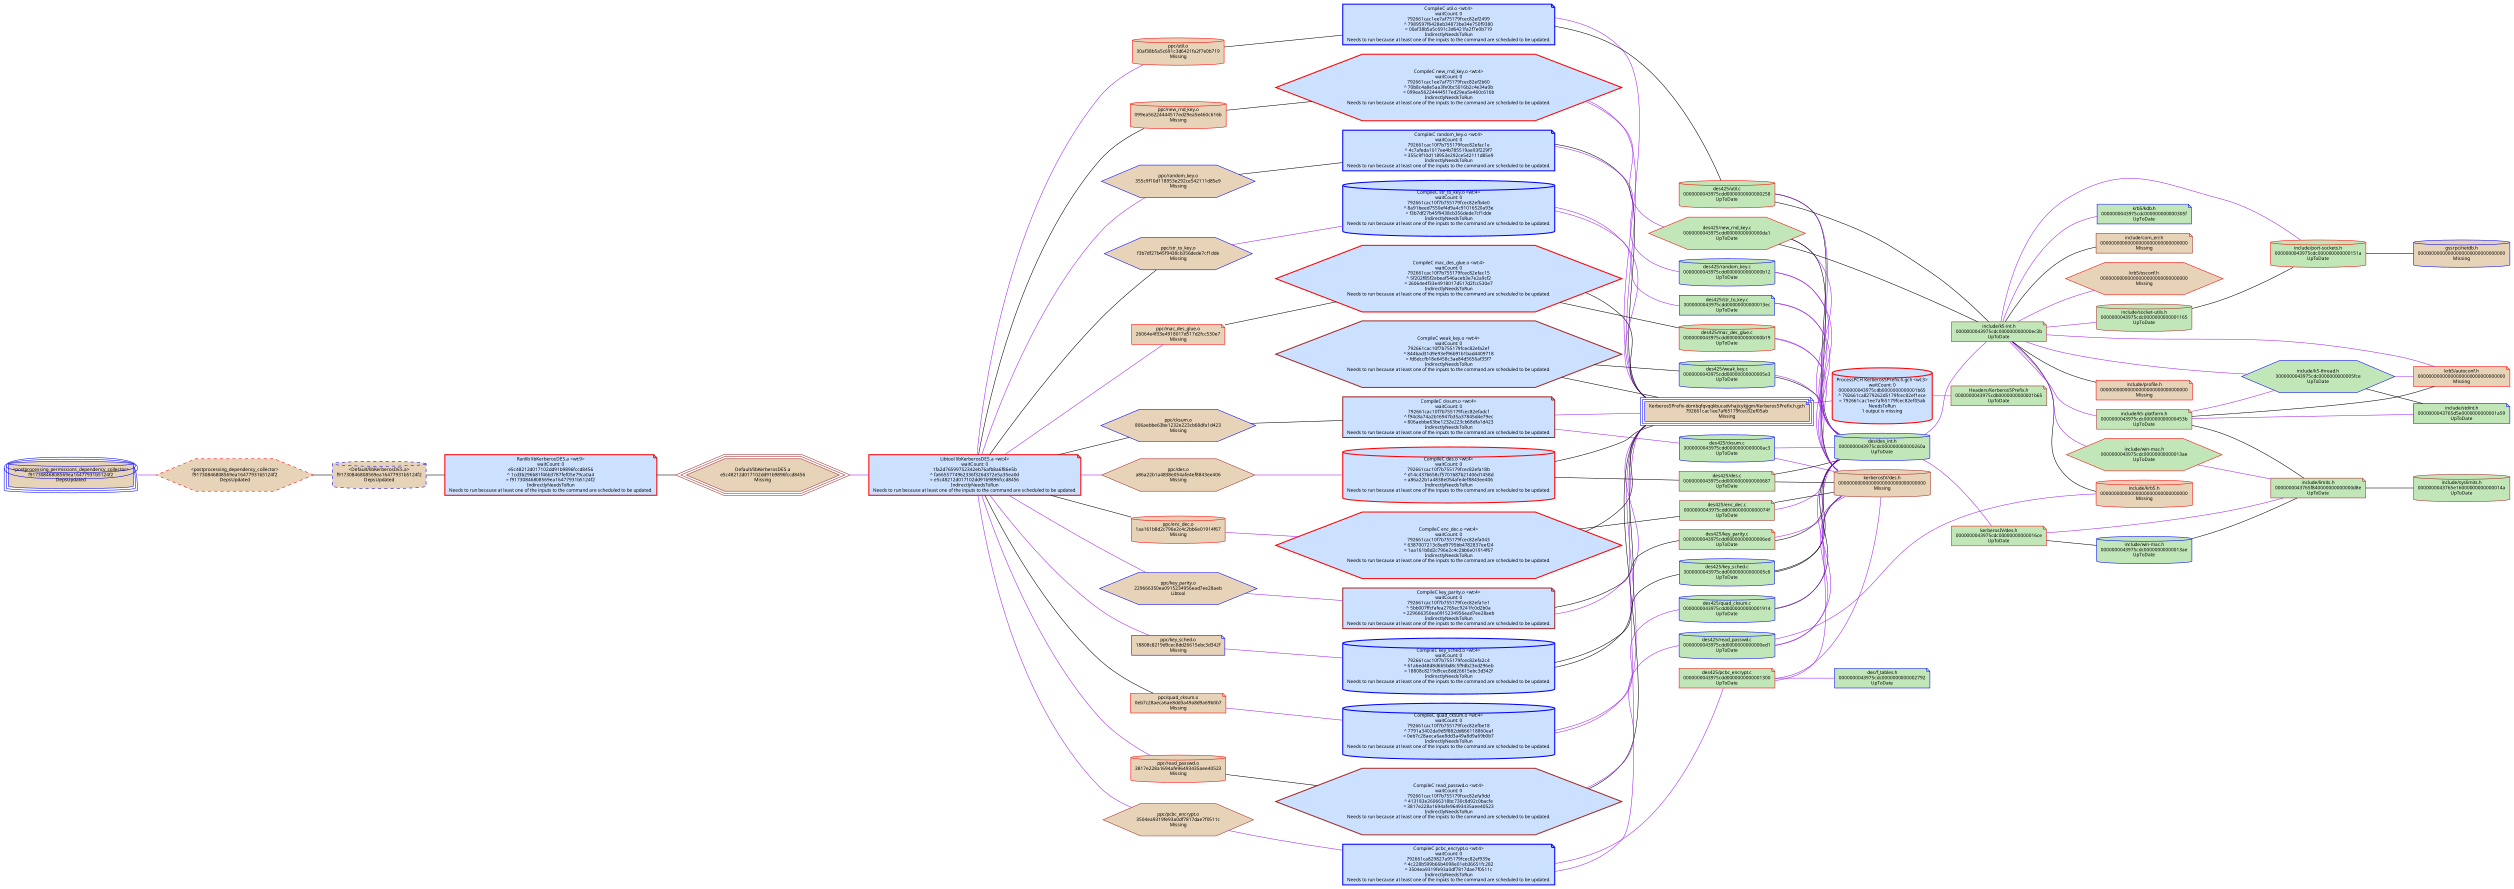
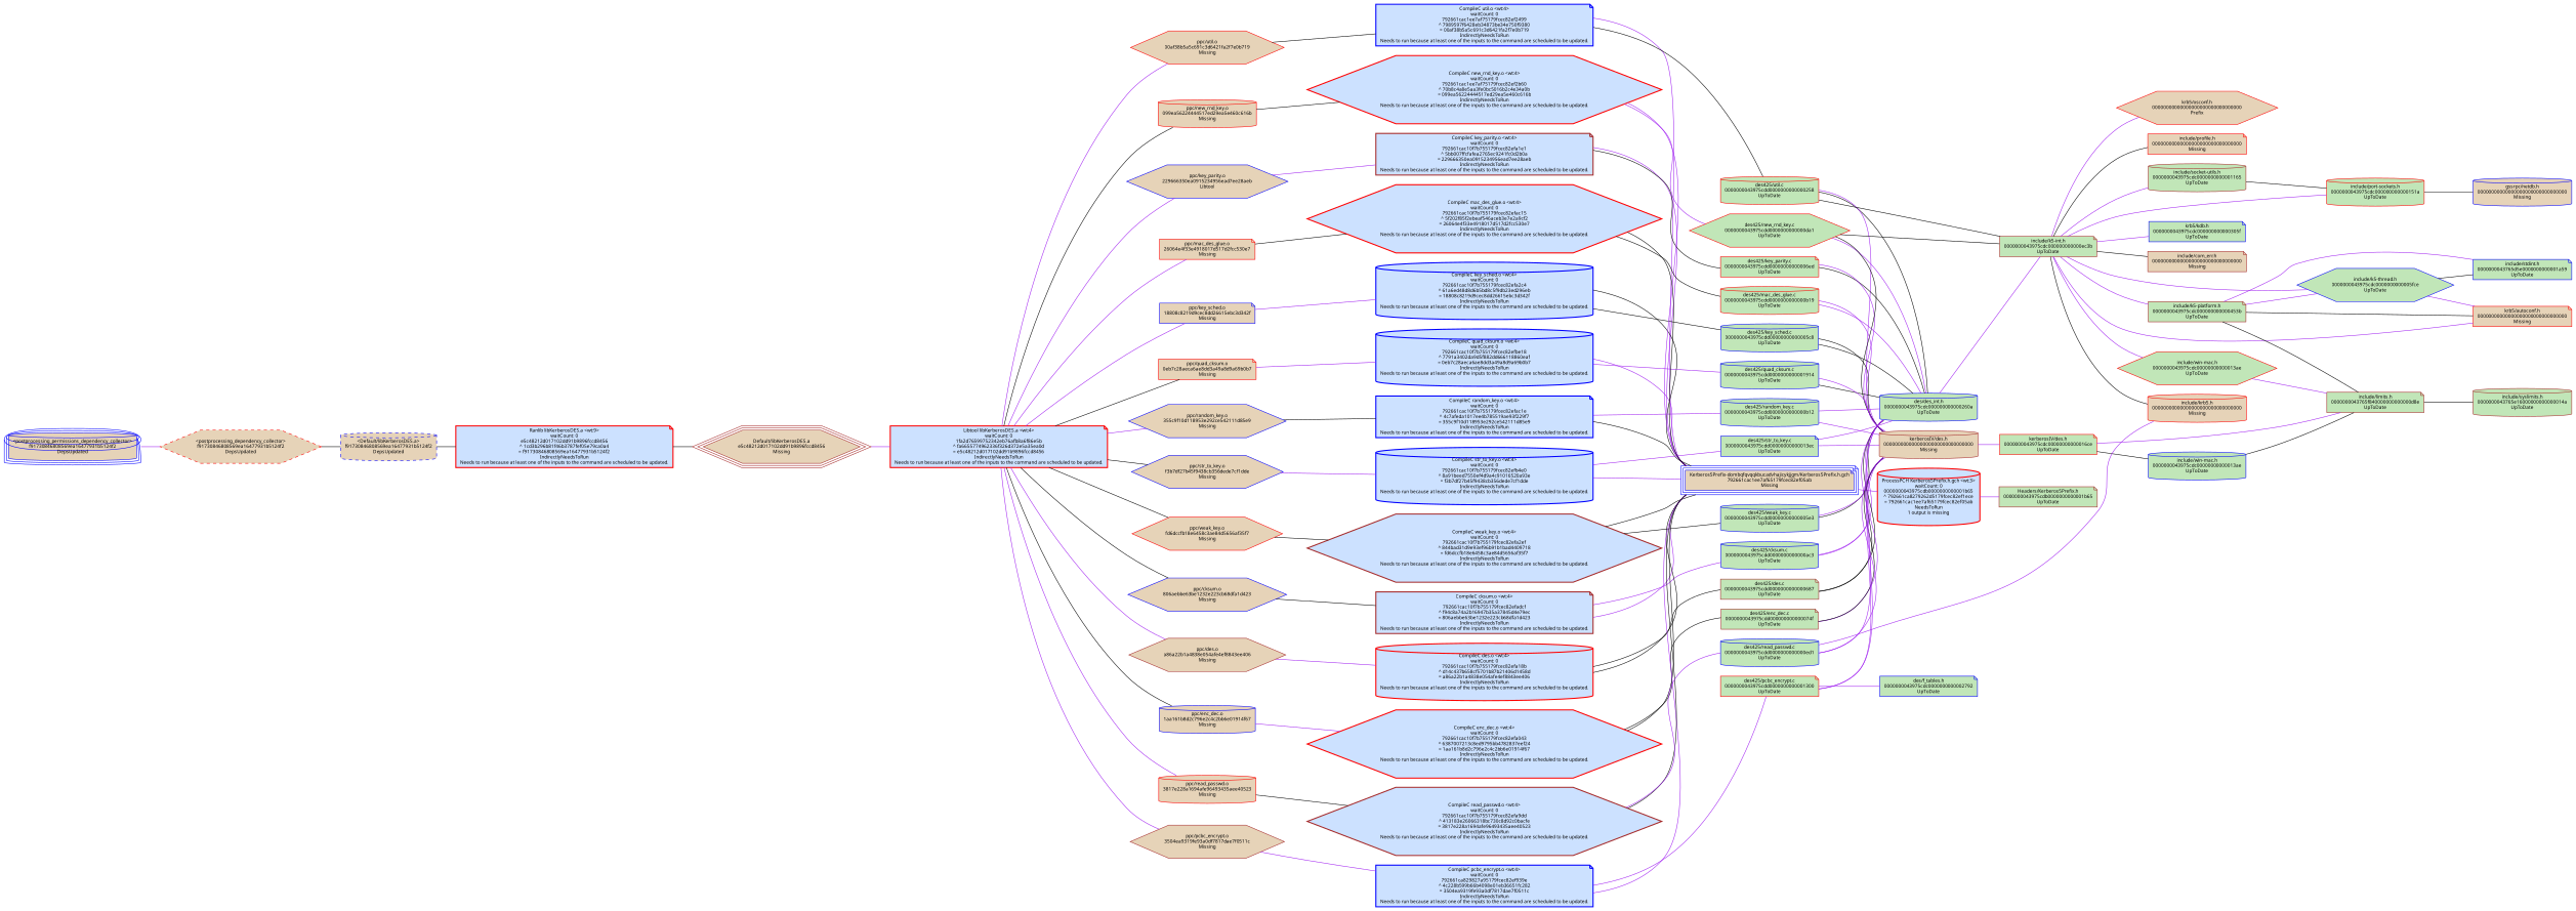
  digraph {
    concentrate=false
    rankdir=LR
    node [color=blue fillcolor="0.3 0.2 0.9" fontname=Monaco fontsize=9 shape=note style=filled]
    edge [arrowhead=none arrowtail=normal color=purple style=solid]
    n1 [color=brown fillcolor="0.1 0.2 0.9" label="Default/libKerberosDES.a\ne5c48212d017102dd91b9896fccd8456\nMissing" peripheries=3 shape=hexagon]
    n2 [color=red fillcolor="0.6 0.2 1.0" label="Libtool libKerberosDES.a <wt:4>\nwaitCount: 0\n1fa2d76599752342eb76afb8a6f86e5b\n^ fa6655774962336f326d372e5a35ea0d\n= e5c48212d017102dd91b9896fccd8456\nIndirectlyNeedsToRun\nNeeds to run because at least one of the inputs to the command are scheduled to be updated." style="filled,bold"]
-   n4 [color=red fillcolor="0.1 0.2 0.9" label="ppc/util.o\n00af38b5a5c691c3d6421fa2f7e0b719\nMissing" shape=cylinder]
+   n3 [color=red fillcolor="0.1 0.2 0.9" label="ppc/weak_key.o\nfd6dccfb18e6458c3ae84d5656af35f7\nMissing" shape=hexagon]
+   n4 [color=red fillcolor="0.1 0.2 0.9" label="ppc/util.o\n00af38b5a5c691c3d6421fa2f7e0b719\nMissing" shape=hexagon]
    n5 [fillcolor="0.1 0.2 0.9" label="ppc/cksum.o\n806aebbe63be1232e223cb68dfa1d423\nMissing" shape=hexagon]
    n6 [color=brown fillcolor="0.1 0.2 0.9" label="ppc/des.o\na86a22b1a4838e054afe4ef8843ee406\nMissing" shape=hexagon]
-   n7 [color=red fillcolor="0.1 0.2 0.9" label="ppc/enc_dec.o\n1aa161b8d2c796e2c4c2bb6e01914f67\nMissing" shape=cylinder]
+   n7 [fillcolor="0.1 0.2 0.9" label="ppc/enc_dec.o\n1aa161b8d2c796e2c4c2bb6e01914f67\nMissing" shape=cylinder]
    n8 [fillcolor="0.1 0.2 0.9" label="ppc/key_parity.o\n229666350ea0915234956ead7ee28aeb\nLibtool" shape=hexagon]
    n9 [fillcolor="0.1 0.2 0.9" label="ppc/key_sched.o\n18808c8219d9cec8dd26615ebc3d342f\nMissing"]
    n10 [color=red fillcolor="0.1 0.2 0.9" label="ppc/new_rnd_key.o\n099ea56224444517ed29ea5e460c616b\nMissing" shape=cylinder]
    n11 [color=brown fillcolor="0.1 0.2 0.9" label="ppc/pcbc_encrypt.o\n3504ea9319fe93a0df7817dae7f0511c\nMissing" shape=hexagon]
    n12 [color=red fillcolor="0.1 0.2 0.9" label="ppc/quad_cksum.o\n0eb7c28aeca6ae8dd3a49a8d9a69b0b7\nMissing"]
    n13 [fillcolor="0.1 0.2 0.9" label="ppc/random_key.o\n355c9f10d118953e292ce542111d85e9\nMissing" shape=hexagon]
    n14 [color=red fillcolor="0.1 0.2 0.9" label="ppc/read_passwd.o\n3817e228a1694afe96493435aee40523\nMissing" shape=cylinder]
    n15 [fillcolor="0.1 0.2 0.9" label="ppc/str_to_key.o\nf3b7df27b45f9438cb356dede7cf1dde\nMissing" shape=hexagon]
    n16 [color=red fillcolor="0.1 0.2 0.9" label="ppc/mac_des_glue.o\n26064e4f33e4918017d517d2fcc530e7\nMissing"]
    n17 [color=brown fillcolor="0.6 0.2 1.0" label="CompileC weak_key.o <wt:4>\nwaitCount: 0\n792661cac10f7b755179fcec82efa2ef\n^ 844bad31d9e93ef96b91b1bad4409718\n= fd6dccfb18e6458c3ae84d5656af35f7\nIndirectlyNeedsToRun\nNeeds to run because at least one of the inputs to the command are scheduled to be updated." shape=hexagon style="filled,bold"]
    n18 [fillcolor="0.1 0.2 0.9" label="Kerberos5Prefix-dombqfqvqqkbucadvhajicykjjgm/Kerberos5Prefix.h.gch\n792661cac1ee7af65179fcec82ef05ab\nMissing" peripheries=3]
    n19 [label="des425/weak_key.c\n0000000043975cdd00000000000005e3\nUpToDate" shape=cylinder]
    n20 [color=brown label="Headers/Kerberos5Prefix.h\n0000000043975cdb0000000000001b65\nUpToDate"]
    n21 [color=red fillcolor="0.6 0.2 1.0" label="ProcessPCH Kerberos5Prefix.h.gch <wt:3>\nwaitCount: 0\n0000000043975cdb0000000000001b65\n^ 792661ca8279262d5179fcec82ef1ece\n= 792661cac1ee7af65179fcec82ef05ab\nNeedsToRun\n1 output is missing" shape=cylinder style="filled,bold"]
    n22 [label="des/des_int.h\n0000000043975cdc000000000000260a\nUpToDate" shape=cylinder]
    n23 [color=brown fillcolor="0.1 0.2 0.9" label="kerberosIV/des.h\n00000000000000000000000000000000\nMissing" shape=cylinder]
    n24 [color=brown label="include/k5-int.h\n0000000043975cdc000000000000ec3b\nUpToDate"]
    n25 [color=red label="kerberosIV/des.h\n0000000043975cdc00000000000016ce\nUpToDate"]
    n26 [fillcolor="0.6 0.2 1.0" label="CompileC util.o <wt:4>\nwaitCount: 0\n792661cac1ee7af75179fcec82ef2499\n^ 7989597f6428eb34873be34e750f9380\n= 00af38b5a5c691c3d6421fa2f7e0b719\nIndirectlyNeedsToRun\nNeeds to run because at least one of the inputs to the command are scheduled to be updated." style="filled,bold"]
    n27 [color=red label="des425/util.c\n0000000043975cdd0000000000000258\nUpToDate" shape=cylinder]
    n28 [color=red fillcolor="0.1 0.2 0.9" label="include/krb5.h\n00000000000000000000000000000000\nMissing" shape=cylinder]
-   n29 [color=red fillcolor="0.1 0.2 0.9" label="krb5/osconf.h\n00000000000000000000000000000000\nMissing" shape=hexagon]
+   n29 [color=red fillcolor="0.1 0.2 0.9" label="krb5/osconf.h\n00000000000000000000000000000000\nPrefix" shape=hexagon]
    n30 [color=red label="include/win-mac.h\n0000000043975cdc00000000000013ae\nUpToDate" shape=hexagon]
    n31 [color=red fillcolor="0.1 0.2 0.9" label="krb5/autoconf.h\n00000000000000000000000000000000\nMissing"]
    n32 [color=brown label="include/k5-platform.h\n0000000043975cdc000000000000453b\nUpToDate"]
    n33 [color=red fillcolor="0.1 0.2 0.9" label="include/profile.h\n00000000000000000000000000000000\nMissing"]
    n34 [color=red label="include/port-sockets.h\n0000000043975cdc000000000000151a\nUpToDate" shape=cylinder]
    n35 [color=brown label="include/socket-utils.h\n0000000043975cdc0000000000001165\nUpToDate" shape=cylinder]
    n36 [label="include/k5-thread.h\n0000000043975cdc0000000000005fce\nUpToDate" shape=hexagon]
    n37 [label="krb5/kdb.h\n0000000043975cdc000000000000305f\nUpToDate"]
    n38 [color=brown fillcolor="0.1 0.2 0.9" label="include/com_err.h\n00000000000000000000000000000000\nMissing"]
    n39 [color=brown fillcolor="0.6 0.2 1.0" label="CompileC cksum.o <wt:4>\nwaitCount: 0\n792661cac10f7b755179fcec82efadcf\n^ f94c8a74a2b16947b35a37845d4e79ec\n= 806aebbe63be1232e223cb68dfa1d423\nIndirectlyNeedsToRun\nNeeds to run because at least one of the inputs to the command are scheduled to be updated." style="filled,bold"]
    n40 [label="des425/cksum.c\n0000000043975cdd0000000000000ac3\nUpToDate" shape=cylinder]
    n41 [color=red fillcolor="0.6 0.2 1.0" label="CompileC des.o <wt:4>\nwaitCount: 0\n792661cac10f7b755179fcec82efa18b\n^ d14c437b658cf5701b87b21406d1458d\n= a86a22b1a4838e054afe4ef8843ee406\nIndirectlyNeedsToRun\nNeeds to run because at least one of the inputs to the command are scheduled to be updated." shape=cylinder style="filled,bold"]
    n42 [color=brown label="des425/des.c\n0000000043975cdd0000000000000687\nUpToDate"]
    n43 [color=red fillcolor="0.6 0.2 1.0" label="CompileC enc_dec.o <wt:4>\nwaitCount: 0\n792661cac10f7b755179fcec82efa043\n^ 6387007213c8ed9795bb4782837eef24\n= 1aa161b8d2c796e2c4c2bb6e01914f67\nIndirectlyNeedsToRun\nNeeds to run because at least one of the inputs to the command are scheduled to be updated." shape=hexagon style="filled,bold"]
    n44 [color=brown label="des425/enc_dec.c\n0000000043975cdd000000000000074f\nUpToDate"]
    n45 [color=brown fillcolor="0.6 0.2 1.0" label="CompileC key_parity.o <wt:4>\nwaitCount: 0\n792661cac10f7b755179fcec82efa1e1\n^ 5bb007ffcfafea2765ec9241fc0d2b0a\n= 229666350ea0915234956ead7ee28aeb\nIndirectlyNeedsToRun\nNeeds to run because at least one of the inputs to the command are scheduled to be updated." style="filled,bold"]
    n46 [color=red label="des425/key_parity.c\n0000000043975cdd00000000000006ed\nUpToDate"]
    n47 [fillcolor="0.6 0.2 1.0" label="CompileC key_sched.o <wt:4>\nwaitCount: 0\n792661cac10f7b755179fcec82efa2c4\n^ 61a6ed48d8d6b5bd8c5f9db23ed296eb\n= 18808c8219d9cec8dd26615ebc3d342f\nIndirectlyNeedsToRun\nNeeds to run because at least one of the inputs to the command are scheduled to be updated." shape=cylinder style="filled,bold"]
    n48 [label="des425/key_sched.c\n0000000043975cdd00000000000005c8\nUpToDate" shape=cylinder]
    n49 [color=red fillcolor="0.6 0.2 1.0" label="CompileC new_rnd_key.o <wt:4>\nwaitCount: 0\n792661cac1ee7af75179fcec82ef2b60\n^ 70b8c4a8e5aa3fe0bc5016b2c4e34a0b\n= 099ea56224444517ed29ea5e460c616b\nIndirectlyNeedsToRun\nNeeds to run because at least one of the inputs to the command are scheduled to be updated." shape=hexagon style="filled,bold"]
    n50 [color=red label="des425/new_rnd_key.c\n0000000043975cdd0000000000000da1\nUpToDate" shape=hexagon]
    n51 [fillcolor="0.6 0.2 1.0" label="CompileC pcbc_encrypt.o <wt:4>\nwaitCount: 0\n792661ca829827a95179fcec82ef939e\n^ 4c228b599b66b4098e01eb36651fc282\n= 3504ea9319fe93a0df7817dae7f0511c\nIndirectlyNeedsToRun\nNeeds to run because at least one of the inputs to the command are scheduled to be updated." style="filled,bold"]
    n52 [color=red label="des425/pcbc_encrypt.c\n0000000043975cdd0000000000001300\nUpToDate"]
    n53 [label="des/f_tables.h\n0000000043975cdc0000000000002792\nUpToDate"]
    n54 [fillcolor="0.6 0.2 1.0" label="CompileC quad_cksum.o <wt:4>\nwaitCount: 0\n792661cac10f7b755179fcec82efbe18\n^ 7791a3402da9d5f882dd666118860eaf\n= 0eb7c28aeca6ae8dd3a49a8d9a69b0b7\nIndirectlyNeedsToRun\nNeeds to run because at least one of the inputs to the command are scheduled to be updated." shape=cylinder style="filled,bold"]
    n55 [label="des425/quad_cksum.c\n0000000043975cdd0000000000001914\nUpToDate" shape=cylinder]
    n56 [fillcolor="0.6 0.2 1.0" label="CompileC random_key.o <wt:4>\nwaitCount: 0\n792661cac10f7b755179fcec82efac1e\n^ 4c7afeda1017ee4b785519ae93f229f7\n= 355c9f10d118953e292ce542111d85e9\nIndirectlyNeedsToRun\nNeeds to run because at least one of the inputs to the command are scheduled to be updated." style="filled,bold"]
    n57 [label="des425/random_key.c\n0000000043975cdd0000000000000b12\nUpToDate" shape=cylinder]
    n58 [color=brown fillcolor="0.6 0.2 1.0" label="CompileC read_passwd.o <wt:4>\nwaitCount: 0\n792661cac10f7b755179fcec82efa9dd\n^ 413183e26066318bc730c8d92c0bacfe\n= 3817e228a1694afe96493435aee40523\nIndirectlyNeedsToRun\nNeeds to run because at least one of the inputs to the command are scheduled to be updated." shape=hexagon style="filled,bold"]
    n59 [label="des425/read_passwd.c\n0000000043975cdd0000000000000ed1\nUpToDate" shape=cylinder]
    n60 [fillcolor="0.6 0.2 1.0" label="CompileC str_to_key.o <wt:4>\nwaitCount: 0\n792661cac10f7b755179fcec82efb4e0\n^ 8a91beed7550ef4d9a4c91016520a93e\n= f3b7df27b45f9438cb356dede7cf1dde\nIndirectlyNeedsToRun\nNeeds to run because at least one of the inputs to the command are scheduled to be updated." shape=cylinder style="filled,bold"]
    n61 [label="des425/str_to_key.c\n0000000043975cdd00000000000013ec\nUpToDate"]
    n62 [color=red fillcolor="0.6 0.2 1.0" label="CompileC mac_des_glue.o <wt:4>\nwaitCount: 0\n792661cac10f7b755179fcec82efac15\n^ 5f202f85f2ebeaf546aceb3e7e2a9cf2\n= 26064e4f33e4918017d517d2fcc530e7\nIndirectlyNeedsToRun\nNeeds to run because at least one of the inputs to the command are scheduled to be updated." shape=hexagon style="filled,bold"]
    n63 [color=red label="des425/mac_des_glue.c\n0000000043975cdd0000000000000b19\nUpToDate" shape=cylinder]
    n64 [fillcolor="0.1 0.2 0.9" label="<Default/libKerberosDES.a>\nf91730846808569ea16477931b5124f2\nDepsUpdated" shape=cylinder style="filled,dashed"]
    n65 [color=red fillcolor="0.6 0.2 1.0" label="Ranlib libKerberosDES.a <wt:9>\nwaitCount: 0\ne5c48212d017102dd91b9896fccd8456\n^ 1cd3b296b81f46b3787fef05e79ca0a4\n= f91730846808569ea16477931b5124f2\nIndirectlyNeedsToRun\nNeeds to run because at least one of the inputs to the command are scheduled to be updated." style="filled,bold"]
    n66 [color=red fillcolor="0.1 0.2 0.9" label="<postprocessing_dependency_collector>\nf91730846808569ea16477931b5124f2\nDepsUpdated" shape=hexagon style="filled,dashed"]
    n67 [fillcolor="0.1 0.2 0.9" label="<postprocessing_permissions_dependency_collector>\nf91730846808569ea16477931b5124f2\nDepsUpdated" peripheries=3 shape=cylinder]
    n68 [color=brown label="include/limits.h\n0000000043765f840000000000000d8e\nUpToDate"]
    n69 [label="include/win-mac.h\n0000000043975cdc00000000000013ae\nUpToDate" shape=cylinder]
    n70 [label="include/stdint.h\n0000000043765d5e0000000000001a59\nUpToDate"]
    n71 [fillcolor="0.1 0.2 0.9" label="gssrpc/netdb.h\n00000000000000000000000000000000\nMissing" shape=cylinder]
    n72 [color=brown label="include/syslimits.h\n0000000043765e16000000000000014a\nUpToDate" shape=cylinder]
    n1 -> n2
+   n2 -> n3 [color=black]
    n2 -> n4
    n2 -> n5 [color=black]
    n2 -> n6
    n2 -> n7 [color=black]
    n2 -> n8
    n2 -> n9
    n2 -> n10 [color=black]
    n2 -> n11
    n2 -> n12 [color=black]
    n2 -> n13
    n2 -> n14
    n2 -> n15 [color=black]
    n2 -> n16
+   n3 -> n17 [color=black]
    n4 -> n26 [color=black]
    n5 -> n39 [color=black]
    n6 -> n41
    n7 -> n43
    n8 -> n45
    n9 -> n47
    n10 -> n49 [color=black]
    n11 -> n51
    n12 -> n54
    n13 -> n56 [color=black]
    n14 -> n58 [color=black]
    n15 -> n60
    n16 -> n62 [color=black]
    n17 -> n18 [color=black]
    n17 -> n19 [color=black]
    n18 -> n21
    n19 -> n22 [color=black]
    n19 -> n23
    n21 -> n20
    n22 -> n24
-   n22 -> n25
+   n23 -> n25
    n24 -> n28 [color=black]
    n24 -> n29
    n24 -> n30
    n24 -> n31
    n24 -> n32
    n24 -> n33 [color=black]
    n24 -> n34
    n24 -> n35
    n24 -> n36
    n24 -> n37
    n24 -> n38 [color=black]
    n25 -> n68
    n25 -> n69 [color=black]
    n26 -> n18
    n26 -> n27 [color=black]
    n27 -> n22 [color=black]
    n27 -> n23
    n27 -> n24 [color=black]
    n30 -> n68
    n32 -> n31 [color=black]
    n32 -> n36
    n32 -> n68 [color=black]
    n32 -> n70
    n34 -> n71 [color=black]
    n35 -> n34 [color=black]
    n36 -> n31
    n36 -> n70 [color=black]
    n39 -> n18
    n39 -> n40
    n40 -> n22
    n40 -> n23
    n41 -> n18 [color=black]
    n41 -> n42 [color=black]
    n42 -> n22 [color=black]
    n42 -> n23 [color=black]
    n43 -> n18 [color=black]
    n43 -> n44 [color=black]
    n44 -> n22
    n44 -> n23 [color=black]
    n45 -> n18
    n45 -> n46 [color=black]
    n46 -> n22 [color=black]
    n46 -> n23
    n47 -> n18 [color=black]
    n47 -> n48 [color=black]
    n48 -> n22 [color=black]
    n48 -> n23 [color=black]
    n49 -> n18
    n49 -> n50
    n50 -> n22
    n50 -> n23 [color=black]
    n50 -> n24 [color=black]
    n51 -> n18
    n51 -> n52
    n52 -> n22
    n52 -> n23
    n52 -> n53
    n54 -> n18
    n54 -> n55
    n55 -> n22 [color=black]
    n55 -> n23
    n56 -> n18 [color=black]
    n56 -> n57
    n57 -> n22
    n57 -> n23
    n58 -> n18 [color=black]
    n58 -> n59
    n59 -> n22
    n59 -> n23
    n59 -> n28
    n60 -> n18
    n60 -> n61
    n61 -> n22
    n61 -> n23
    n62 -> n18 [color=black]
    n62 -> n63 [color=black]
    n63 -> n22
    n63 -> n23
    n64 -> n65 [color=black]
    n65 -> n1 [color=black]
    n66 -> n64 [color=black]
    n67 -> n66
    n68 -> n72 [color=black]
    n69 -> n68 [color=black]
  }
